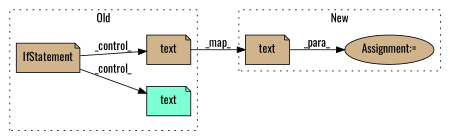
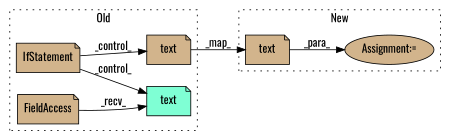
  digraph {
    rankdir=LR
    fontname=Oswald
    node [a=32 l=6 shape=note style=filled fillcolor=tan fontname=Oswald]
    edge [fontname=Oswald]
    n1 [label=text s=2942]
    n2 [a=25 l=3 label=IfStatement s=2834]
    n3 [l="5,1" label=text s="2859,2904" fillcolor=aquamarine]
+   n4 [a=22 l=10 label=FieldAccess s=2837]
    n5 [label=text s=2836]
    n6 [a=7 l=1 label="Assignment:=" s=2813 shape=ellipse]
    subgraph cluster_1 {
      label=Old
      style=dotted
      n1
      n2
      n3
+     n4
    }
    subgraph cluster_2 {
      label=New
      style=dotted
      n5
      n6
    }
    n1 -> n5 [label=_map_]
    n2 -> n1 [label=_control_]
    n2 -> n3 [label=_control_]
+   n4 -> n3 [label=_recv_]
    n5 -> n6 [label=_para_]
  }
